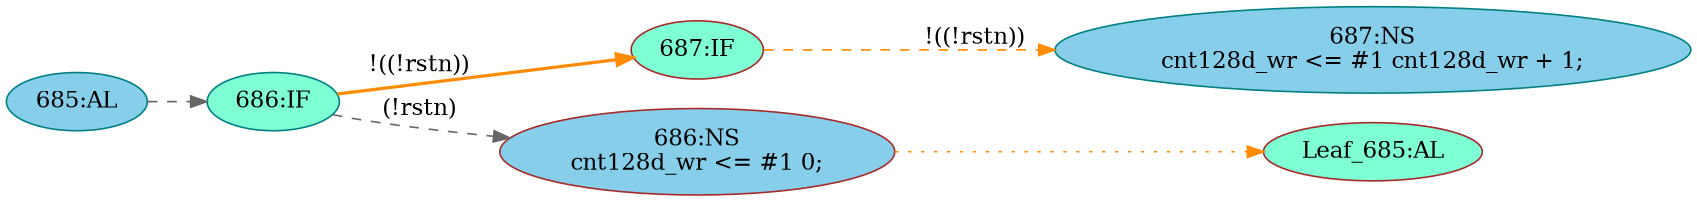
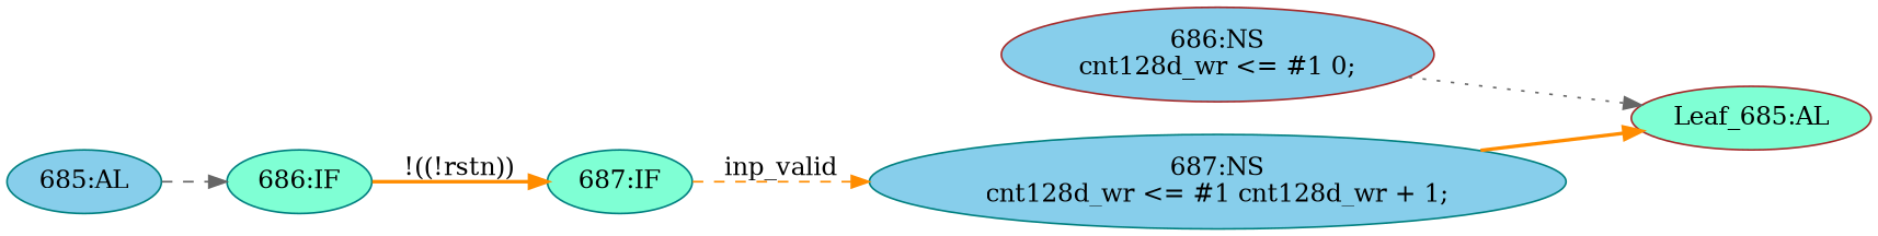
  strict digraph {
    rankdir=LR
    node [color=teal fillcolor=skyblue statements="[]" style=filled typ=NonblockingSubstitution]
    edge [color=darkorange cond="[]" lineno=None style=dashed]
    n1 [ast="<pyverilog.vparser.ast.NonblockingSubstitution object at 0x7f0b053e09d0>" label="687:NS\ncnt128d_wr <= #1 cnt128d_wr + 1;" statements="[<pyverilog.vparser.ast.NonblockingSubstitution object at 0x7f0b053e09d0>]"]
    n2 [color=brown def_var="['cnt128d_wr']" fillcolor=aquamarine label="Leaf_685:AL" statements="" typ=""]
    n3 [ast="<pyverilog.vparser.ast.Always object at 0x7f0b053e0510>" clk_sens=False label="685:AL" sens="['sclk', 'rstn']" typ=Always use_var="['inp_valid', 'rstn', 'cnt128d_wr']"]
    n4 [ast="<pyverilog.vparser.ast.IfStatement object at 0x7f0b053e0dd0>" fillcolor=aquamarine label="686:IF" typ=IfStatement]
-   n5 [ast="<pyverilog.vparser.ast.IfStatement object at 0x7f0b053e0e50>" color=brown fillcolor=aquamarine label="687:IF" typ=IfStatement]
+   n5 [ast="<pyverilog.vparser.ast.IfStatement object at 0x7f0b053e0e50>" fillcolor=aquamarine label="687:IF" typ=IfStatement]
    n6 [ast="<pyverilog.vparser.ast.NonblockingSubstitution object at 0x7f0b053e03d0>" color=brown label="686:NS\ncnt128d_wr <= #1 0;" statements="[<pyverilog.vparser.ast.NonblockingSubstitution object at 0x7f0b053e03d0>]"]
+   n1 -> n2 [style=bold]
    n3 -> n4 [color=gray40]
    n4 -> n5 [cond="['rstn']" label="!((!rstn))" lineno=686 style=bold]
-   n4 -> n6 [color=gray40 cond="['rstn']" label="(!rstn)" lineno=686]
-   n5 -> n1 [cond="['inp_valid']" label="!((!rstn))" lineno=687]
-   n6 -> n2 [style=dotted]
+   n5 -> n1 [cond="['inp_valid']" label=inp_valid lineno=687]
+   n6 -> n2 [color=gray40 style=dotted]
  }
